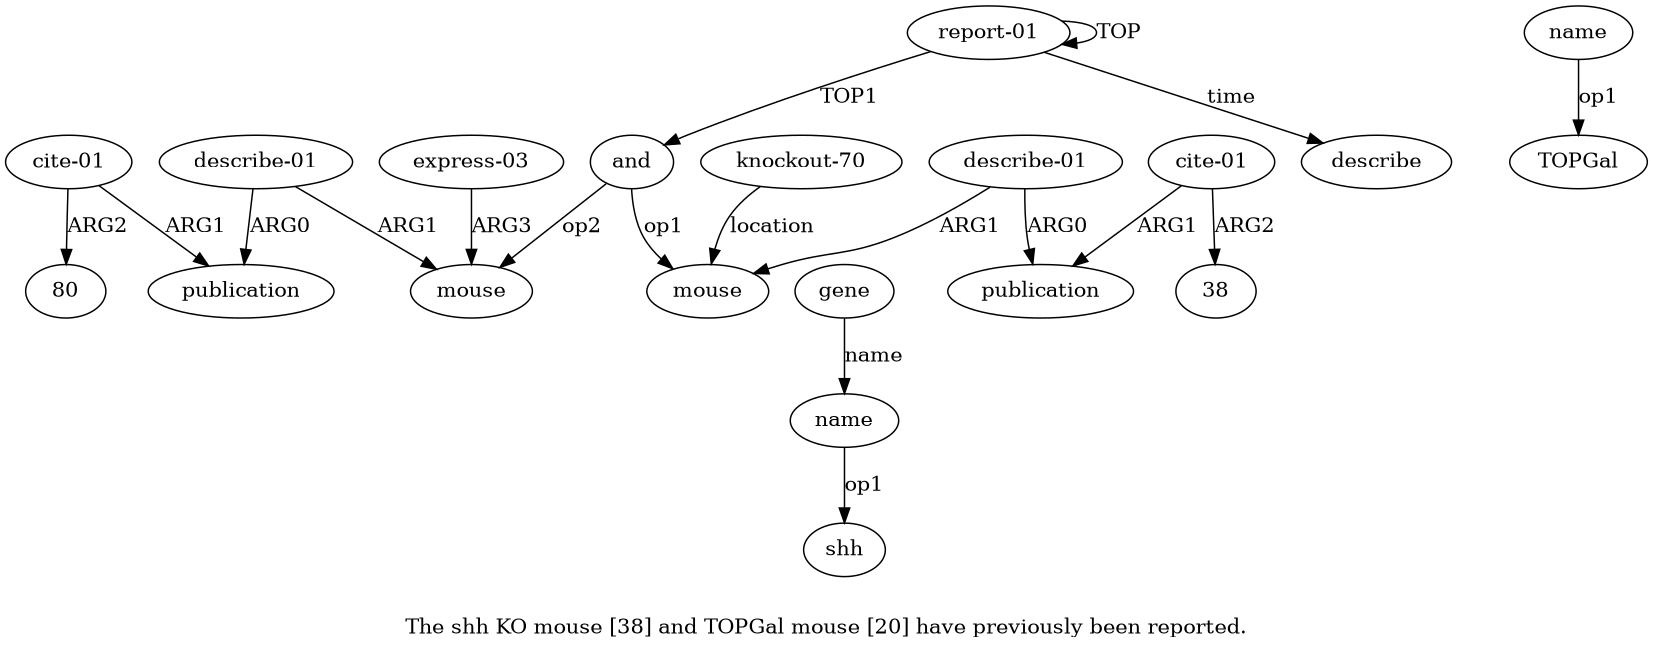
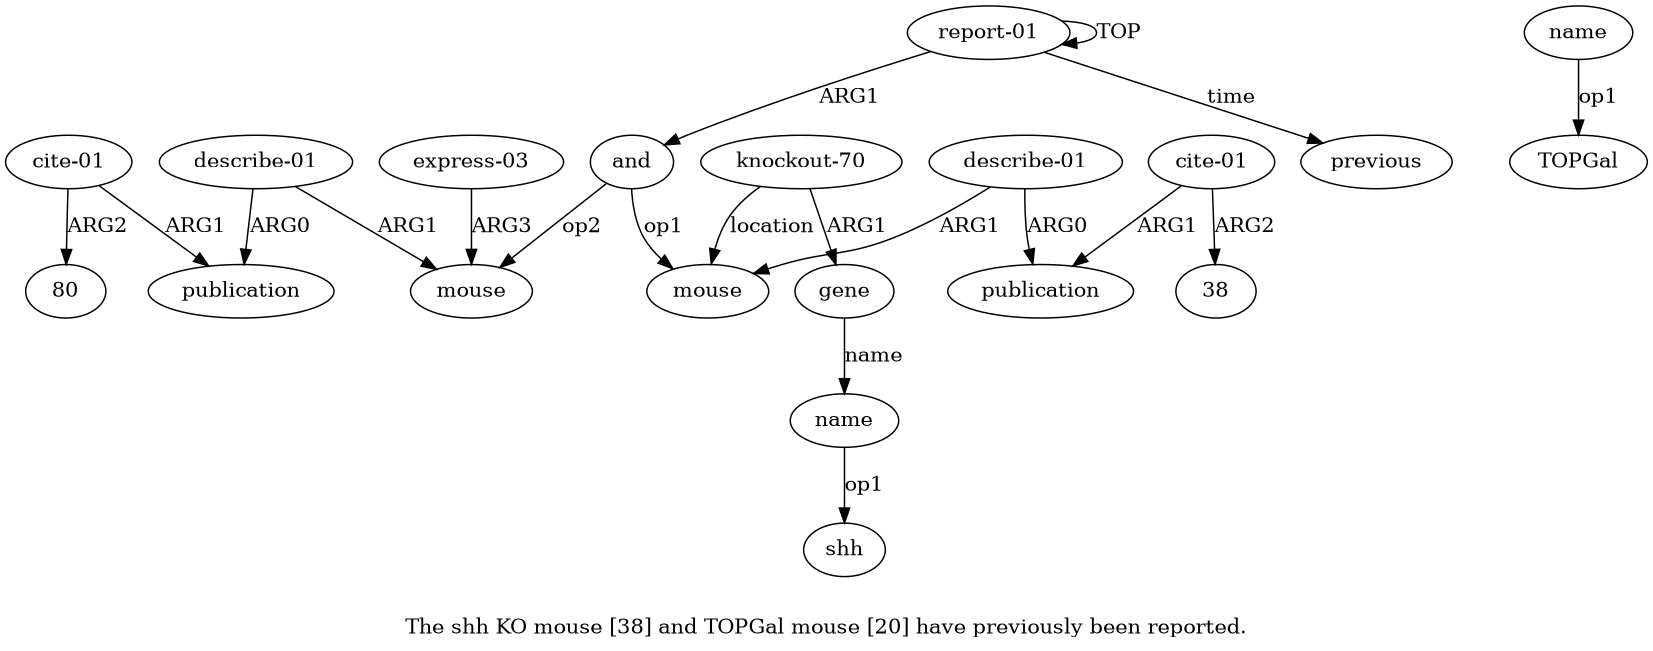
  digraph {
    label="The shh KO mouse [38] and TOPGal mouse [20] have previously been reported."
    node [color=black gold_ind=-1 gold_label="cite-01" test_ind=-1 test_label="cite-01"]
    edge [color=black gold_label=ARG1 test_label=ARG1]
    n1 [gold_ind=15 label="cite-01" test_ind=15]
    n2 [gold_ind=14 gold_label=publication label=publication test_ind=14 test_label=publication]
    n3 [gold_label=20 label=80 test_label=20]
-   n4 [gold_ind=16 gold_label=previous label=describe test_ind=16 test_label=previous]
+   n4 [gold_ind=16 gold_label=previous label=previous test_ind=16 test_label=previous]
    n5 [gold_ind=12 gold_label=name label=name test_ind=12 test_label=name]
    n6 [gold_label=TOPGal label=TOPGal test_label=TOPGal]
    n7 [gold_ind=10 gold_label="express-03" label="express-03" test_ind=10 test_label="express-03"]
    n8 [gold_ind=9 gold_label=mouse label=mouse test_ind=9 test_label=mouse]
    n9 [gold_ind=13 gold_label="describe-01" label="describe-01" test_ind=13 test_label="describe-01"]
    n10 [gold_label=shh label=shh test_label=shh]
    n11 [gold_ind=1 gold_label=and label=and test_ind=1 test_label=and]
    n12 [gold_ind=2 gold_label=mouse label=mouse test_ind=2 test_label=mouse]
    n13 [gold_ind=0 gold_label="report-01" label="report-01" test_ind=0 test_label="report-01"]
    n14 [gold_ind=3 gold_label="knockout-00" label="knockout-70" test_ind=3 test_label="knockout-00"]
    n15 [gold_ind=4 gold_label=gene label=gene test_ind=4 test_label=gene]
    n16 [gold_ind=5 gold_label=name label=name test_ind=5 test_label=name]
    n17 [gold_ind=7 gold_label=publication label=publication test_ind=7 test_label=publication]
    n18 [gold_ind=6 gold_label="describe-01" label="describe-01" test_ind=6 test_label="describe-01"]
    n19 [gold_ind=8 label="cite-01" test_ind=8]
    n20 [gold_label=38 label=38 test_label=38]
    n1 -> n2 [label=ARG1]
    n1 -> n3 [gold_label=ARG2 label=ARG2 test_label=ARG2]
    n5 -> n6 [gold_label=op1 label=op1 test_label=op1]
    n7 -> n8 [gold_label=ARG3 label=ARG3 test_label=ARG3]
    n9 -> n2 [gold_label=ARG0 label=ARG0 test_label=ARG0]
    n9 -> n8 [label=ARG1]
    n11 -> n8 [gold_label=op2 label=op2 test_label=op2]
    n11 -> n12 [gold_label=op1 label=op1 test_label=op1]
    n13 -> n4 [gold_label=time label=time test_label=time]
-   n13 -> n11 [label=TOP1]
+   n13 -> n11 [label=ARG1]
    n13 -> n13 [gold_label=TOP label=TOP test_label=TOP]
    n14 -> n12 [gold_label=location label=location test_label=location]
+   n14 -> n15 [label=ARG1]
    n15 -> n16 [gold_label=name label=name test_label=name]
    n16 -> n10 [gold_label=op1 label=op1 test_label=op1]
    n18 -> n12 [label=ARG1]
    n18 -> n17 [gold_label=ARG0 label=ARG0 test_label=ARG0]
    n19 -> n17 [label=ARG1]
    n19 -> n20 [gold_label=ARG2 label=ARG2 test_label=ARG2]
  }
